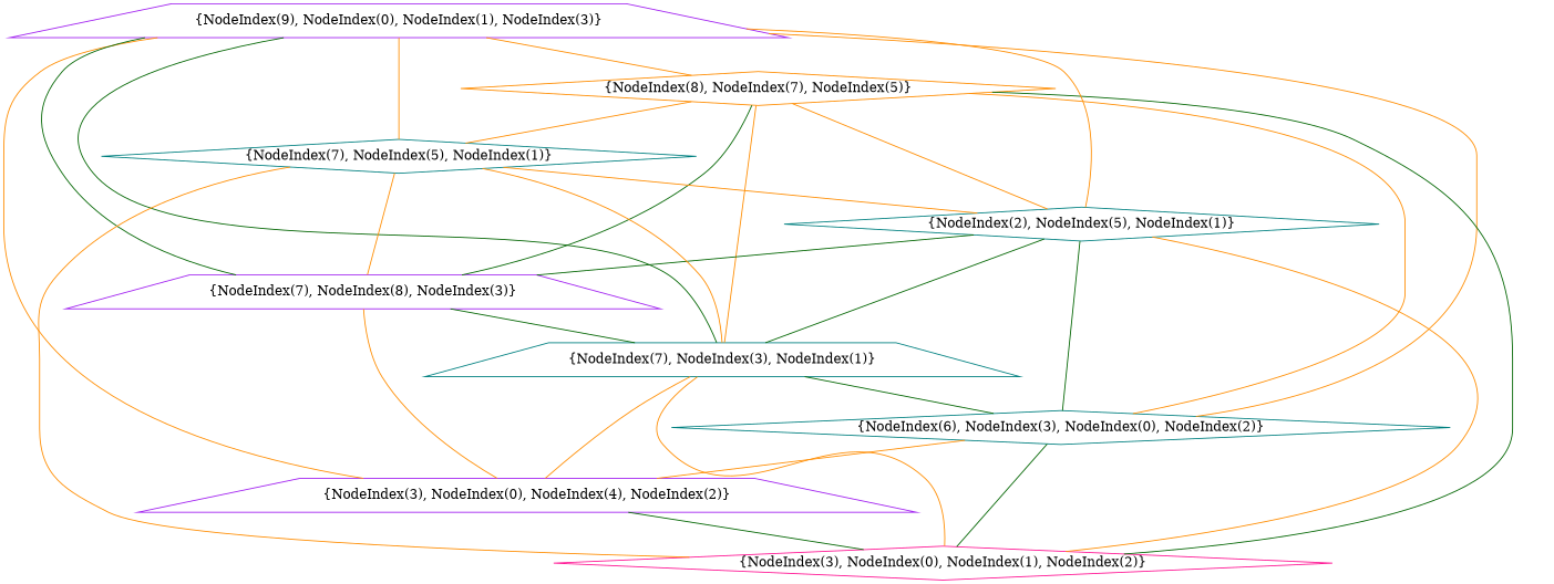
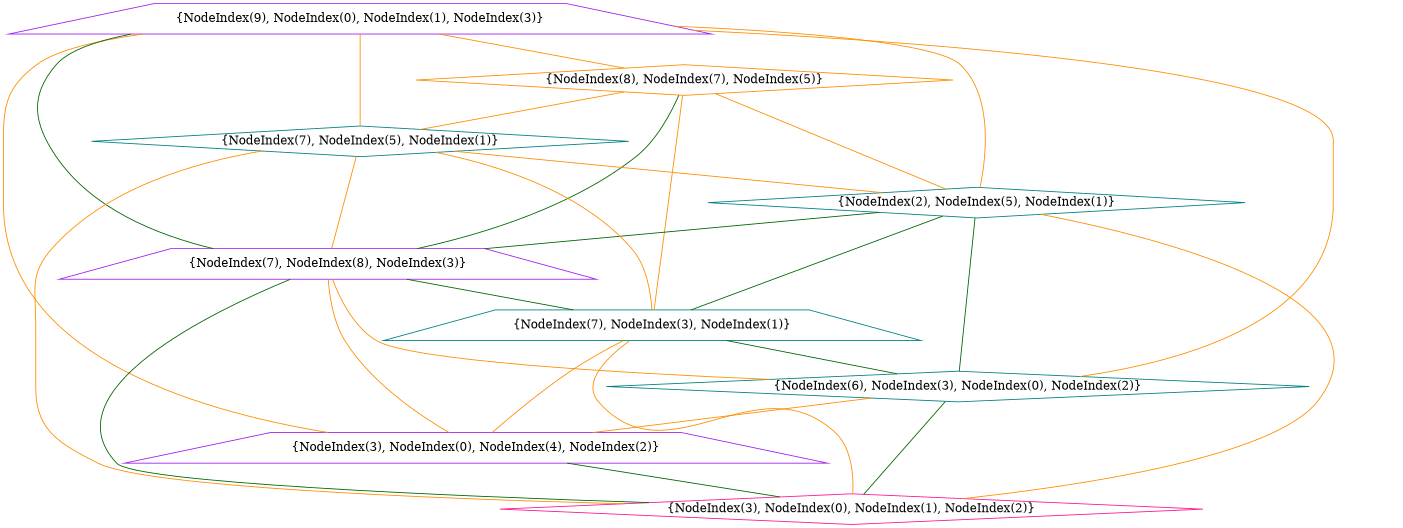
  graph {
    fontname="DejaVu Serif"
    node [color=teal fontname="DejaVu Serif" shape=diamond]
    edge [color=darkorange fontname="DejaVu Serif"]
    n1 [color=deeppink label="{NodeIndex(3), NodeIndex(0), NodeIndex(1), NodeIndex(2)}"]
    n2 [color=purple label="{NodeIndex(3), NodeIndex(0), NodeIndex(4), NodeIndex(2)}" shape=trapezium]
    n3 [label="{NodeIndex(6), NodeIndex(3), NodeIndex(0), NodeIndex(2)}"]
    n4 [color=purple label="{NodeIndex(9), NodeIndex(0), NodeIndex(1), NodeIndex(3)}" shape=trapezium]
    n5 [color=darkorange label="{NodeIndex(8), NodeIndex(7), NodeIndex(5)}"]
    n6 [label="{NodeIndex(7), NodeIndex(3), NodeIndex(1)}" shape=trapezium]
    n7 [color=purple label="{NodeIndex(7), NodeIndex(8), NodeIndex(3)}" shape=trapezium]
    n8 [label="{NodeIndex(2), NodeIndex(5), NodeIndex(1)}"]
    n9 [label="{NodeIndex(7), NodeIndex(5), NodeIndex(1)}"]
    n2 -- n1 [color=darkgreen]
    n3 -- n1 [color=darkgreen]
    n3 -- n2
    n4 -- n2
    n4 -- n3
    n4 -- n5
    n5 -- n6
    n5 -- n7 [color=darkgreen]
    n5 -- n8
    n5 -- n9
    n6 -- n1
    n6 -- n2
    n6 -- n3 [color=darkgreen]
-   n6 -- n4 [color=darkgreen]
-   n5 -- n1 [color=darkgreen]
+   n7 -- n1 [color=darkgreen]
    n7 -- n2
-   n5 -- n3
+   n7 -- n3
    n7 -- n4 [color=darkgreen]
    n7 -- n6 [color=darkgreen]
    n8 -- n1
    n8 -- n3 [color=darkgreen]
    n8 -- n4
    n8 -- n6 [color=darkgreen]
    n8 -- n7 [color=darkgreen]
    n9 -- n1
    n9 -- n4
    n9 -- n6
    n9 -- n7
    n9 -- n8
  }
